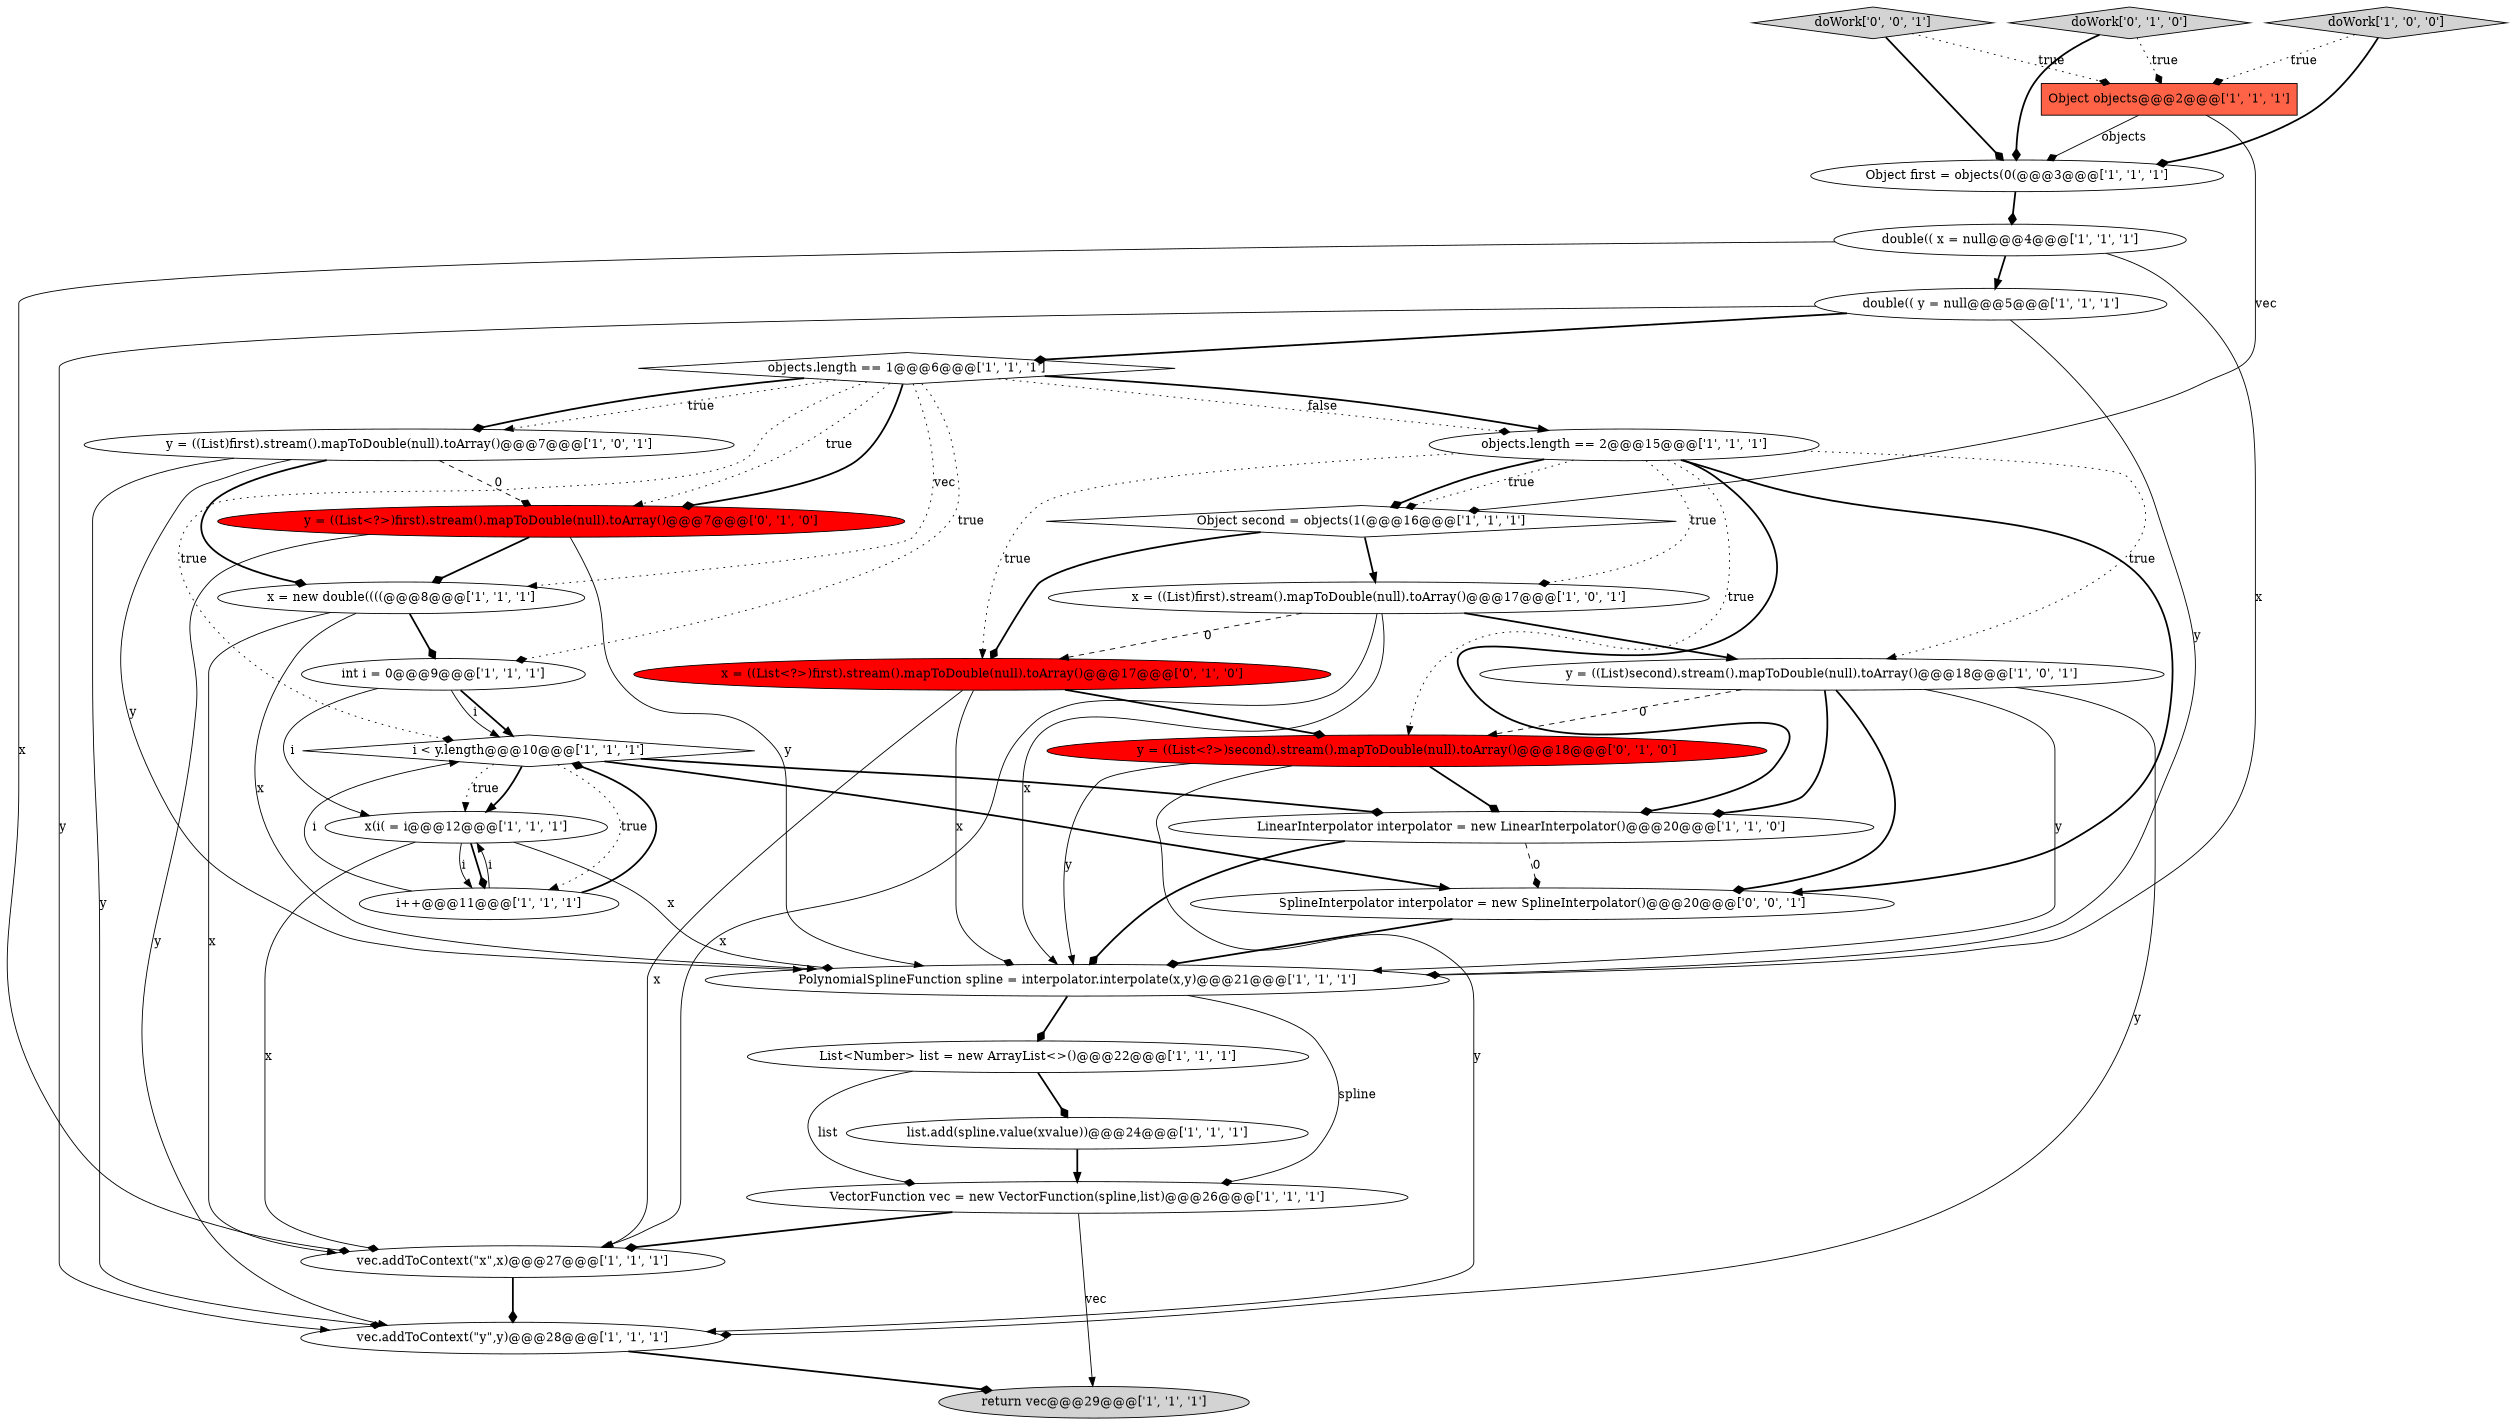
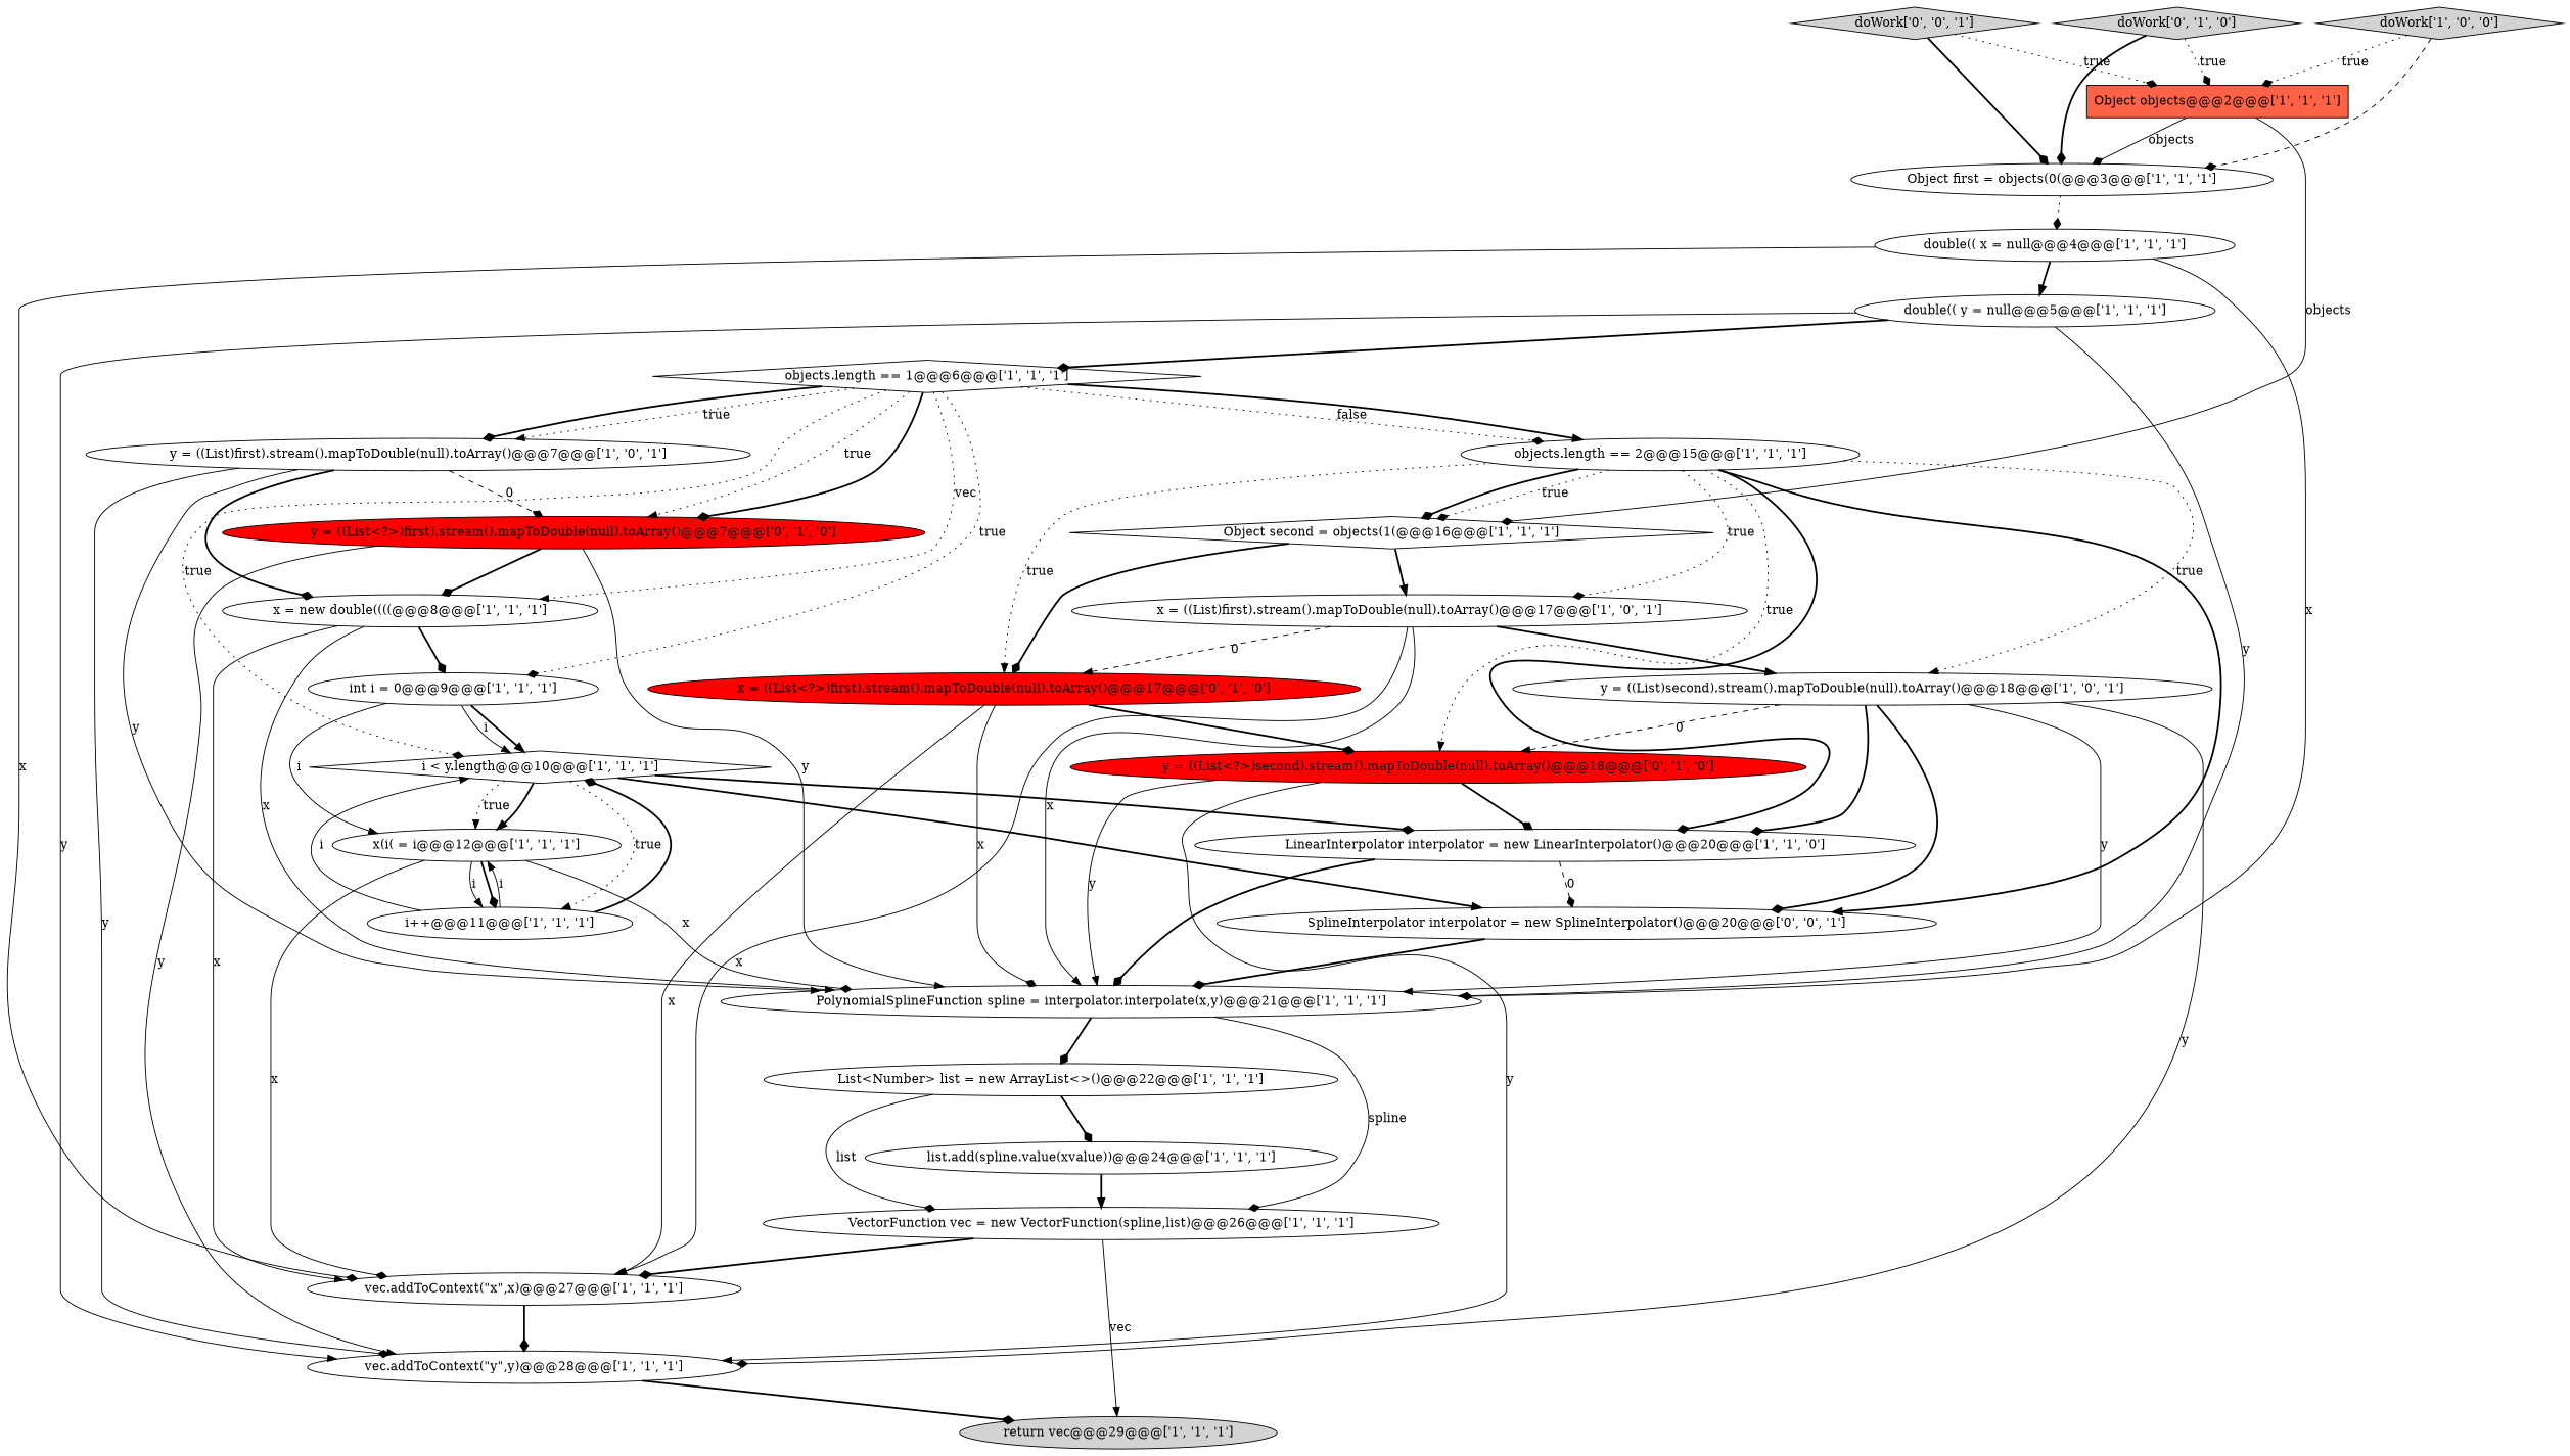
  digraph {
    node [fillcolor=white shape=ellipse style=filled]
    edge [arrowhead=diamond style=bold]
    n1 [label="PolynomialSplineFunction spline = interpolator.interpolate(x,y)@@@21@@@['1', '1', '1']"]
    n2 [label="List<Number> list = new ArrayList<>()@@@22@@@['1', '1', '1']"]
    n3 [label="VectorFunction vec = new VectorFunction(spline,list)@@@26@@@['1', '1', '1']"]
    n4 [label="list.add(spline.value(xvalue))@@@24@@@['1', '1', '1']"]
    n5 [label="vec.addToContext(\"x\",x)@@@27@@@['1', '1', '1']"]
    n6 [fillcolor=lightgray label="return vec@@@29@@@['1', '1', '1']"]
    n7 [label="y = ((List)first).stream().mapToDouble(null).toArray()@@@7@@@['1', '0', '1']"]
    n8 [label="x = new double((((@@@8@@@['1', '1', '1']"]
    n9 [label="vec.addToContext(\"y\",y)@@@28@@@['1', '1', '1']"]
    n10 [fillcolor=red label="y = ((List<?>)first).stream().mapToDouble(null).toArray()@@@7@@@['0', '1', '0']"]
    n11 [label="int i = 0@@@9@@@['1', '1', '1']"]
    n12 [fillcolor=red label="x = ((List<?>)first).stream().mapToDouble(null).toArray()@@@17@@@['0', '1', '0']"]
    n13 [fillcolor=red label="y = ((List<?>)second).stream().mapToDouble(null).toArray()@@@18@@@['0', '1', '0']"]
    n14 [label="LinearInterpolator interpolator = new LinearInterpolator()@@@20@@@['1', '1', '0']"]
    n15 [fillcolor=lightgray label="doWork['1', '0', '0']" shape=diamond]
    n16 [label="Object first = objects(0(@@@3@@@['1', '1', '1']"]
    n17 [fillcolor=tomato label="Object objects@@@2@@@['1', '1', '1']" shape=box]
    n18 [label="double(( x = null@@@4@@@['1', '1', '1']"]
    n19 [label="Object second = objects(1(@@@16@@@['1', '1', '1']" shape=diamond]
    n20 [label="objects.length == 1@@@6@@@['1', '1', '1']" shape=diamond]
    n21 [label="i < y.length@@@10@@@['1', '1', '1']" shape=diamond]
    n22 [label="objects.length == 2@@@15@@@['1', '1', '1']"]
    n23 [label="x(i( = i@@@12@@@['1', '1', '1']"]
    n24 [label="SplineInterpolator interpolator = new SplineInterpolator()@@@20@@@['0', '0', '1']"]
    n25 [label="i++@@@11@@@['1', '1', '1']"]
    n26 [label="y = ((List)second).stream().mapToDouble(null).toArray()@@@18@@@['1', '0', '1']"]
    n27 [label="x = ((List)first).stream().mapToDouble(null).toArray()@@@17@@@['1', '0', '1']"]
    n28 [label="double(( y = null@@@5@@@['1', '1', '1']"]
    n29 [fillcolor=lightgray label="doWork['0', '1', '0']" shape=diamond]
    n30 [fillcolor=lightgray label="doWork['0', '0', '1']" shape=diamond]
    n1 -> n2
    n1 -> n3 [label=spline style=solid]
    n2 -> n3 [label=list style=solid]
    n2 -> n4
    n3 -> n5
    n3 -> n6 [arrowhead=normal label=vec style=solid]
    n4 -> n3 [arrowhead=normal]
    n5 -> n9
    n7 -> n1 [arrowhead=normal label=y style=solid]
    n7 -> n8
    n7 -> n9 [label=y style=solid]
    n7 -> n10 [label=0 style=dashed]
    n8 -> n1 [arrowhead=normal label=x style=solid]
    n8 -> n5 [arrowhead=normal label=x style=solid]
    n8 -> n11
    n9 -> n6
    n10 -> n1 [arrowhead=normal label=y style=solid]
    n10 -> n8
    n10 -> n9 [arrowhead=normal label=y style=solid]
    n11 -> n21 [arrowhead=normal]
    n11 -> n21 [arrowhead=normal label=i style=solid]
    n11 -> n23 [arrowhead=normal label=i style=solid]
    n12 -> n1 [label=x style=solid]
    n12 -> n5 [arrowhead=normal label=x style=solid]
    n12 -> n13
    n13 -> n1 [arrowhead=normal label=y style=solid]
    n13 -> n9 [arrowhead=normal label=y style=solid]
    n13 -> n14
    n14 -> n1
    n14 -> n24 [label=0 style=dashed]
-   n15 -> n16
+   n15 -> n16 [style=dashed]
    n15 -> n17 [label=true style=dotted]
-   n16 -> n18
+   n16 -> n18 [style=dotted]
    n17 -> n16 [label=objects style=solid]
-   n17 -> n19 [label=vec style=solid]
+   n17 -> n19 [label=objects style=solid]
    n18 -> n1 [label=x style=solid]
    n18 -> n5 [label=x style=solid]
    n18 -> n28 [arrowhead=normal]
    n19 -> n12
    n19 -> n27 [arrowhead=normal]
    n20 -> n7 [arrowhead=normal label=true style=dotted]
    n20 -> n7
    n20 -> n8 [arrowhead=normal label=vec style=dotted]
    n20 -> n10 [arrowhead=normal label=true style=dotted]
    n20 -> n10
    n20 -> n11 [label=true style=dotted]
    n20 -> n21 [label=true style=dotted]
    n20 -> n22 [label=false style=dotted]
    n20 -> n22 [arrowhead=normal]
    n21 -> n14
    n21 -> n23 [arrowhead=normal]
    n21 -> n23 [arrowhead=normal label=true style=dotted]
    n21 -> n24 [arrowhead=normal]
    n21 -> n25 [arrowhead=normal label=true style=dotted]
    n22 -> n12 [arrowhead=normal label=true style=dotted]
    n22 -> n13 [arrowhead=normal label=true style=dotted]
    n22 -> n14
    n22 -> n19 [label=true style=dotted]
    n22 -> n19
    n22 -> n24 [arrowhead=normal]
    n22 -> n26 [arrowhead=normal label=true style=dotted]
    n22 -> n27 [label=true style=dotted]
    n23 -> n1 [label=x style=solid]
    n23 -> n5 [label=x style=solid]
    n23 -> n25 [arrowhead=normal label=i style=solid]
    n23 -> n25
    n24 -> n1
    n25 -> n21
    n25 -> n21 [arrowhead=normal label=i style=solid]
    n25 -> n23 [arrowhead=normal label=i style=solid]
    n26 -> n1 [arrowhead=normal label=y style=solid]
    n26 -> n9 [label=y style=solid]
    n26 -> n13 [arrowhead=normal label=0 style=dashed]
    n26 -> n14
    n26 -> n24
    n27 -> n1 [arrowhead=normal label=x style=solid]
    n27 -> n5 [arrowhead=normal label=x style=solid]
    n27 -> n12 [arrowhead=normal label=0 style=dashed]
    n27 -> n26 [arrowhead=normal]
    n28 -> n1 [arrowhead=normal label=y style=solid]
    n28 -> n9 [arrowhead=normal label=y style=solid]
    n28 -> n20
    n29 -> n16
    n29 -> n17 [label=true style=dotted]
    n30 -> n16
    n30 -> n17 [label=true style=dotted]
  }
